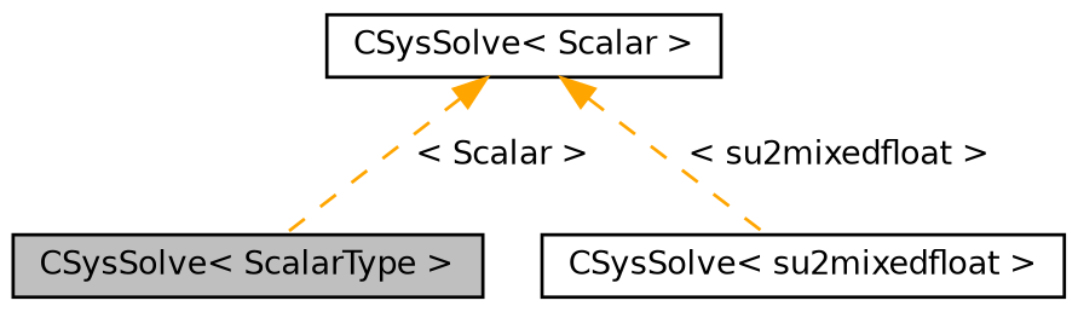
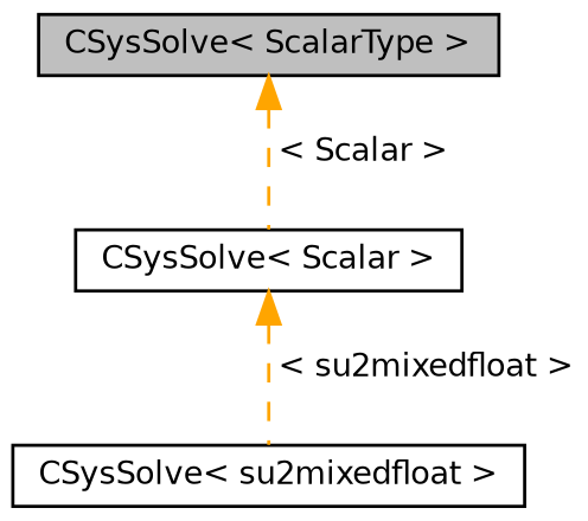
  digraph {
    node [color=black fillcolor=white fontname=Helvetica fontsize=10 shape=record style=filled]
    edge [color=orange dir=back fontname=Helvetica fontsize=10 labelfontname=Helvetica labelfontsize=10 style=dashed]
    n1 [fillcolor=grey75 fontcolor=black height=0.2 label="CSysSolve\< ScalarType \>" width=0.4]
    n2 [height=0.2 label="CSysSolve\< Scalar \>" width=0.4]
    n3 [height=0.2 label="CSysSolve\< su2mixedfloat \>" width=0.4]
-   n2 -> n1 [label=" \< Scalar \>"]
+   n1 -> n2 [label=" \< Scalar \>"]
    n2 -> n3 [label=" \< su2mixedfloat \>"]
  }
